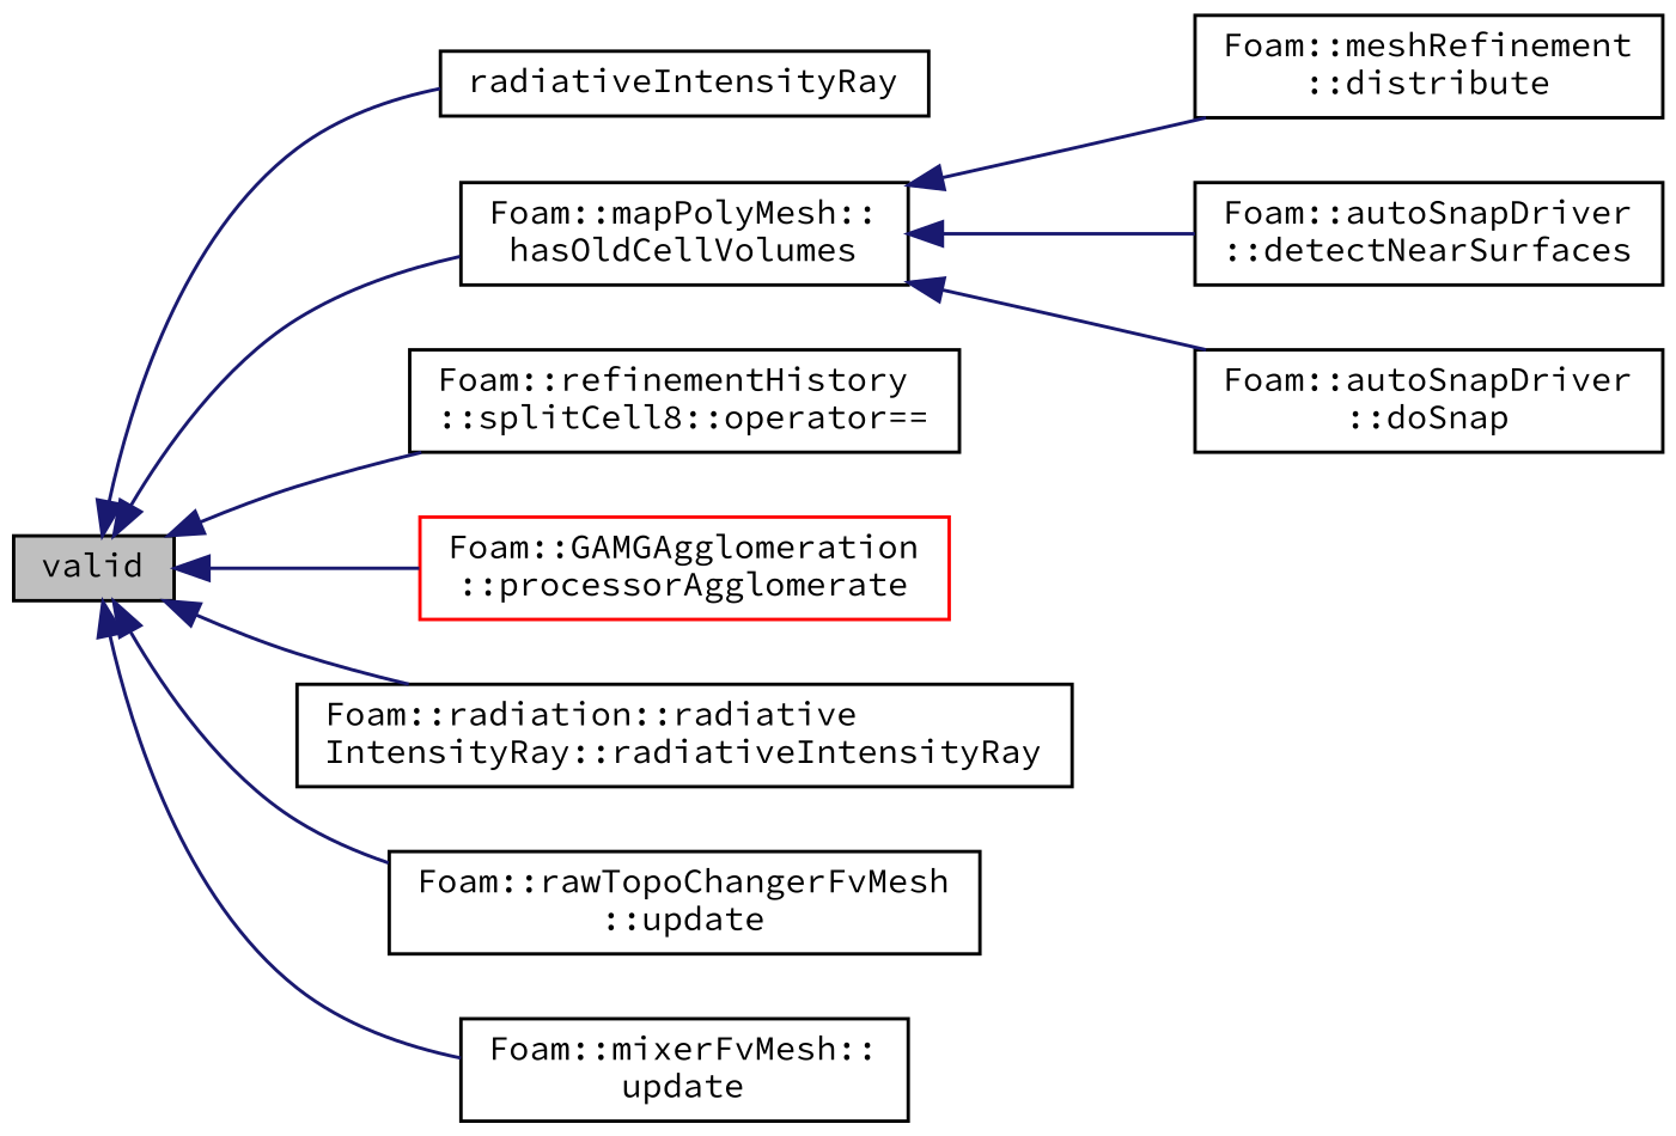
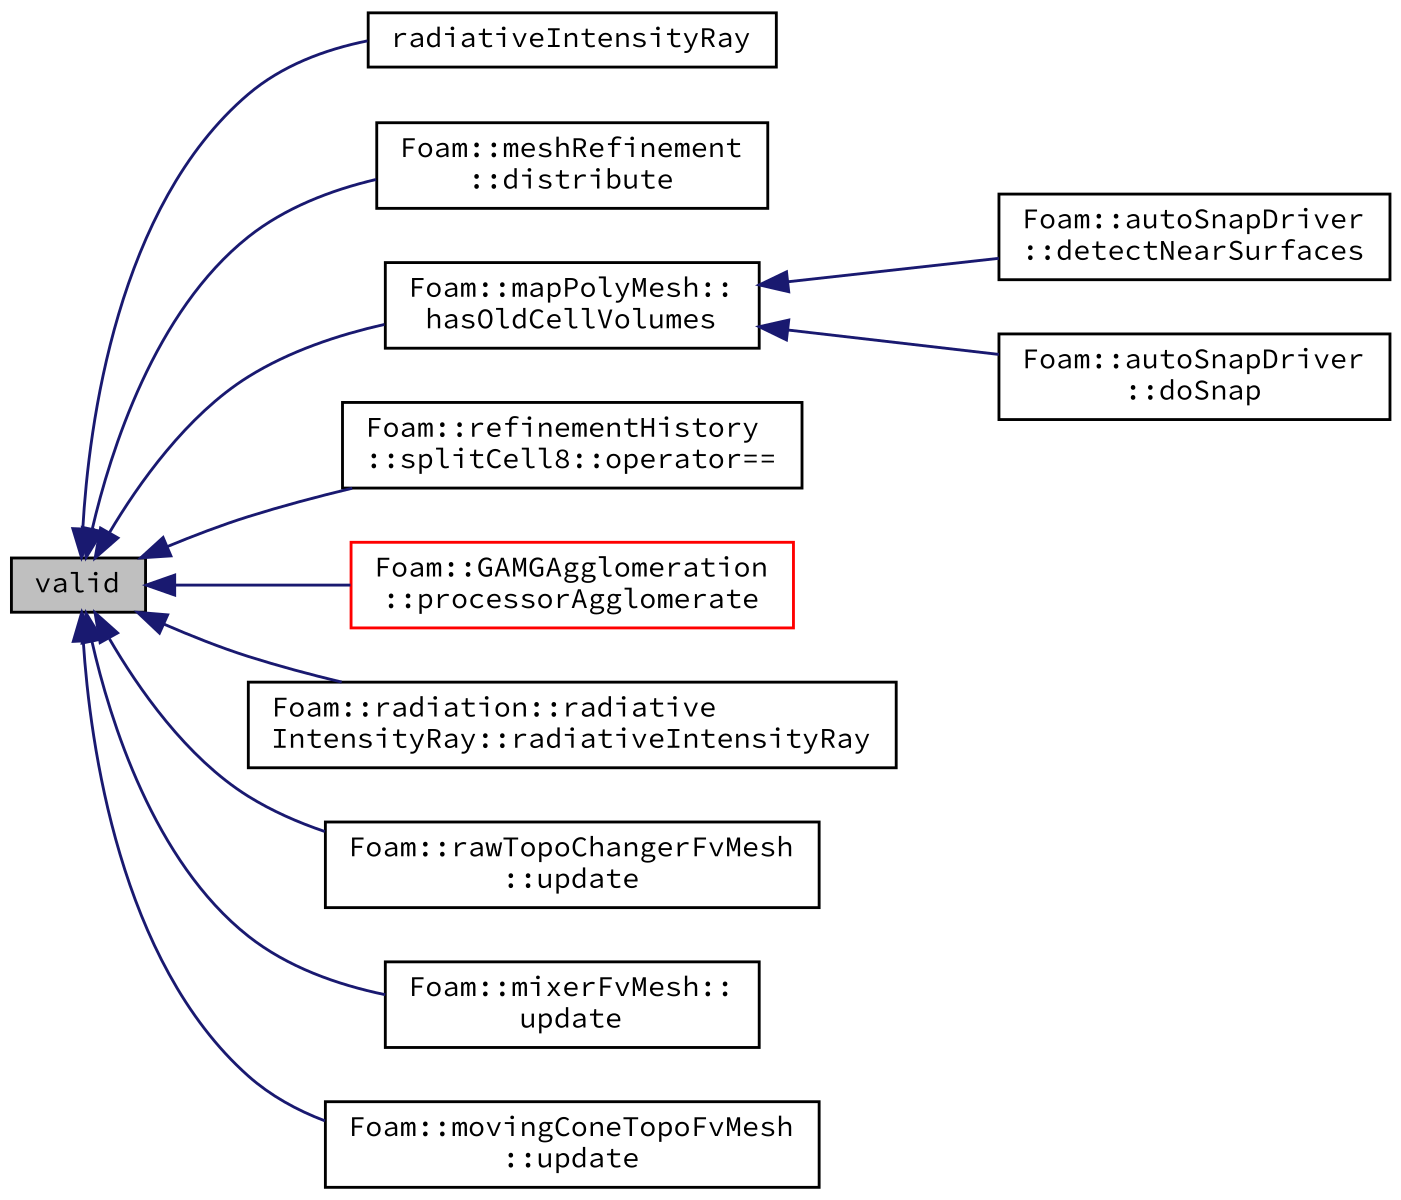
  digraph {
    fontname="Source Code Pro"
    rankdir=LR
    node [color=black fontname="Source Code Pro" fontsize=10 shape=record]
    edge [color=midnightblue dir=back fontname="Source Code Pro" fontsize=10 labelfontname=Helvetica labelfontsize=10 style=solid]
    n1 [fillcolor=grey75 fontcolor=black height=0.2 label=valid style=filled width=0.4]
    n2 [height=0.2 label=radiativeIntensityRay width=0.4]
    n3 [height=0.2 label="Foam::meshRefinement\l::distribute" width=0.4]
    n4 [height=0.2 label="Foam::mapPolyMesh::\lhasOldCellVolumes" width=0.4]
    n5 [height=0.2 label="Foam::refinementHistory\l::splitCell8::operator==" width=0.4]
    n6 [color=red height=0.2 label="Foam::GAMGAgglomeration\l::processorAgglomerate" width=0.4]
    n7 [height=0.2 label="Foam::radiation::radiative\lIntensityRay::radiativeIntensityRay" width=0.4]
    n8 [height=0.2 label="Foam::rawTopoChangerFvMesh\l::update" width=0.4]
    n9 [height=0.2 label="Foam::mixerFvMesh::\lupdate" width=0.4]
+   n10 [height=0.2 label="Foam::movingConeTopoFvMesh\l::update" width=0.4]
    n11 [height=0.2 label="Foam::autoSnapDriver\l::detectNearSurfaces" width=0.4]
    n12 [height=0.2 label="Foam::autoSnapDriver\l::doSnap" width=0.4]
    n1 -> n2
-   n4 -> n3
+   n1 -> n3
    n1 -> n4
    n1 -> n5
    n1 -> n6
    n1 -> n7
    n1 -> n8
    n1 -> n9
+   n1 -> n10
    n4 -> n11
    n4 -> n12
  }
